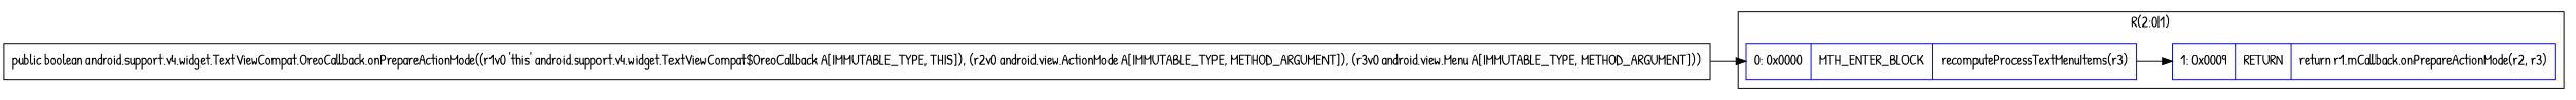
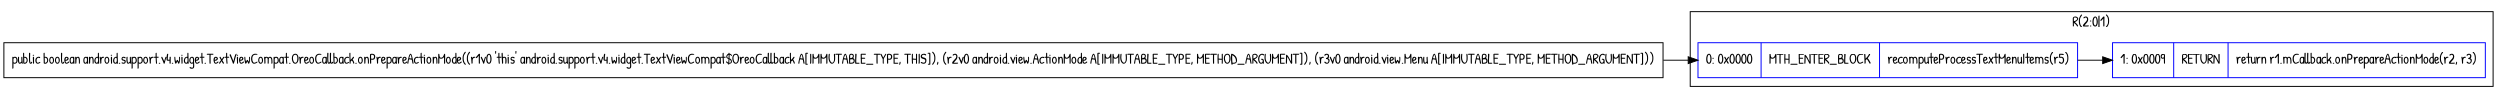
  digraph {
    rankdir=LR
    fontname="Patrick Hand"
    node [color=blue shape=record fontname="Patrick Hand"]
    edge [fontname="Patrick Hand"]
-   n1 [label="{0\:\ 0x0000|MTH_ENTER_BLOCK\l|recomputeProcessTextMenuItems(r3)\l}"]
+   n1 [label="{0\:\ 0x0000|MTH_ENTER_BLOCK\l|recomputeProcessTextMenuItems(r5)\l}"]
    n2 [label="{1\:\ 0x0009|RETURN\l|return r1.mCallback.onPrepareActionMode(r2, r3)\l}"]
    n3 [label="{public boolean android.support.v4.widget.TextViewCompat.OreoCallback.onPrepareActionMode((r1v0 'this' android.support.v4.widget.TextViewCompat$OreoCallback A[IMMUTABLE_TYPE, THIS]), (r2v0 android.view.ActionMode A[IMMUTABLE_TYPE, METHOD_ARGUMENT]), (r3v0 android.view.Menu A[IMMUTABLE_TYPE, METHOD_ARGUMENT])) }" color=""]
    subgraph cluster_1 {
      label="R(2:0|1)"
      n1
      n2
    }
    n1 -> n2
    n3 -> n1
  }
